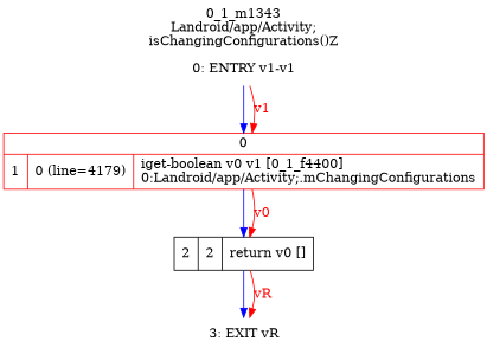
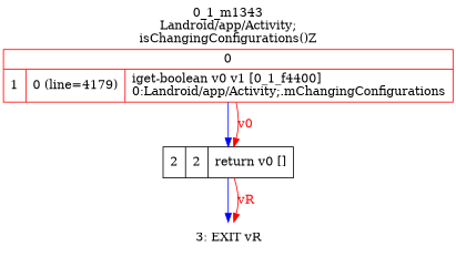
  digraph {
    label="0_1_m1343\nLandroid/app/Activity;\nisChangingConfigurations()Z"
    labelloc=t
    rankdir=UD
    node [shape=plaintext]
    edge [color=blue fontcolor=blue]
-   n1 [label="0: ENTRY v1-v1"]
    n2 [color=red label="{0|{1|0 (line=4179)|iget-boolean v0 v1 [0_1_f4400]\l0:Landroid/app/Activity;.mChangingConfigurations\l}}" shape=record]
    n3 [label="2|2|return v0 []\l" shape=record]
    n4 [label="3: EXIT vR"]
-   n1 -> n2 [weight=100]
-   n1 -> n2 [color=red fontcolor=red label=v1]
    n2 -> n3 [weight=100]
    n2 -> n3 [color=red fontcolor=red label=v0]
    n3 -> n4 [weight=100]
    n3 -> n4 [color=red fontcolor=red label=vR]
  }
